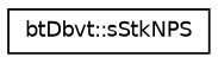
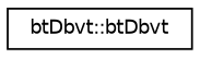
  digraph {
    rankdir=LR
-   n1 [color=black fillcolor=white fontname=Helvetica fontsize=10 height=0.2 label="btDbvt::sStkNPS" shape=record style=filled width=0.4]
+   n1 [color=black fillcolor=white fontname=Helvetica fontsize=10 height=0.2 label="btDbvt::btDbvt" shape=record style=filled width=0.4]
  }
